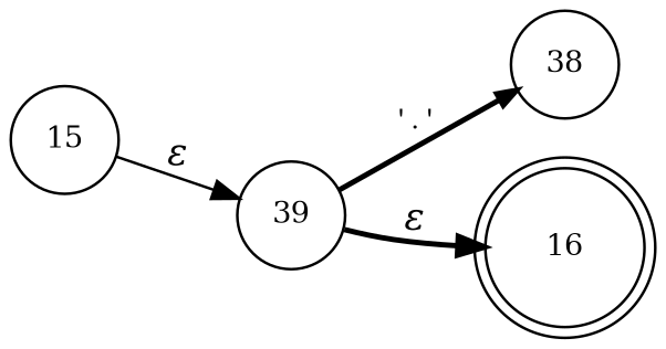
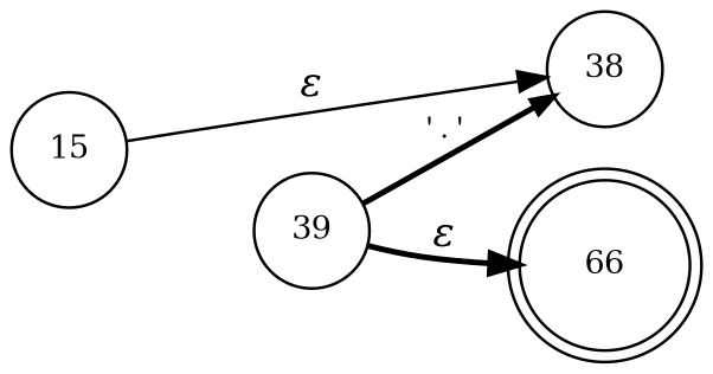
  digraph {
    rankdir=LR
    node [fixedsize=true fontsize=11 shape=circle peripheries=1]
    edge [fontname="Times-Italic" style=bold]
-   n1 [label=16 shape=doublecircle width=.6 peripheries=""]
+   n1 [label=66 shape=doublecircle width=.6 peripheries=""]
    n2 [label=38 width=.55]
    n3 [label=39 width=.55]
    n4 [label=15 width=.55]
    n3 -> n1 [label="&epsilon;"]
    n3 -> n2 [arrowhead=normal arrowsize=.7 fontname=Courier fontsize=11 label="'.'"]
-   n4 -> n3 [label="&epsilon;" style=solid]
+   n4 -> n2 [label="&epsilon;" style=solid]
  }
